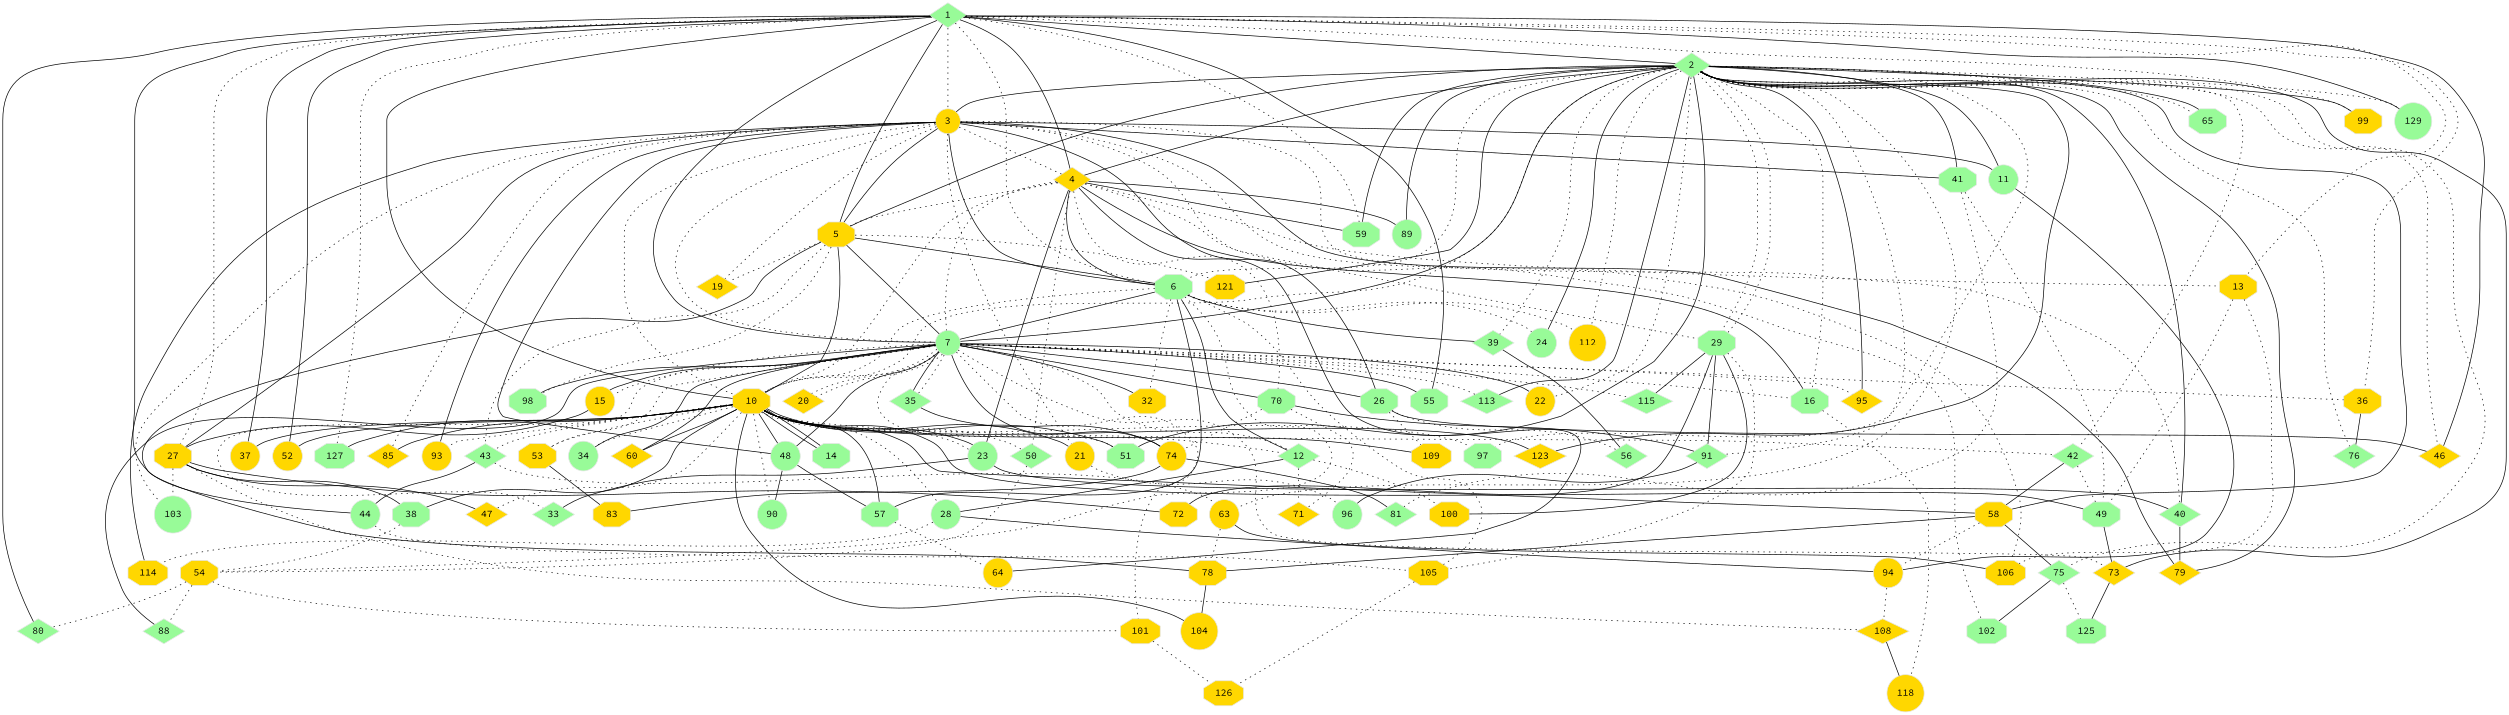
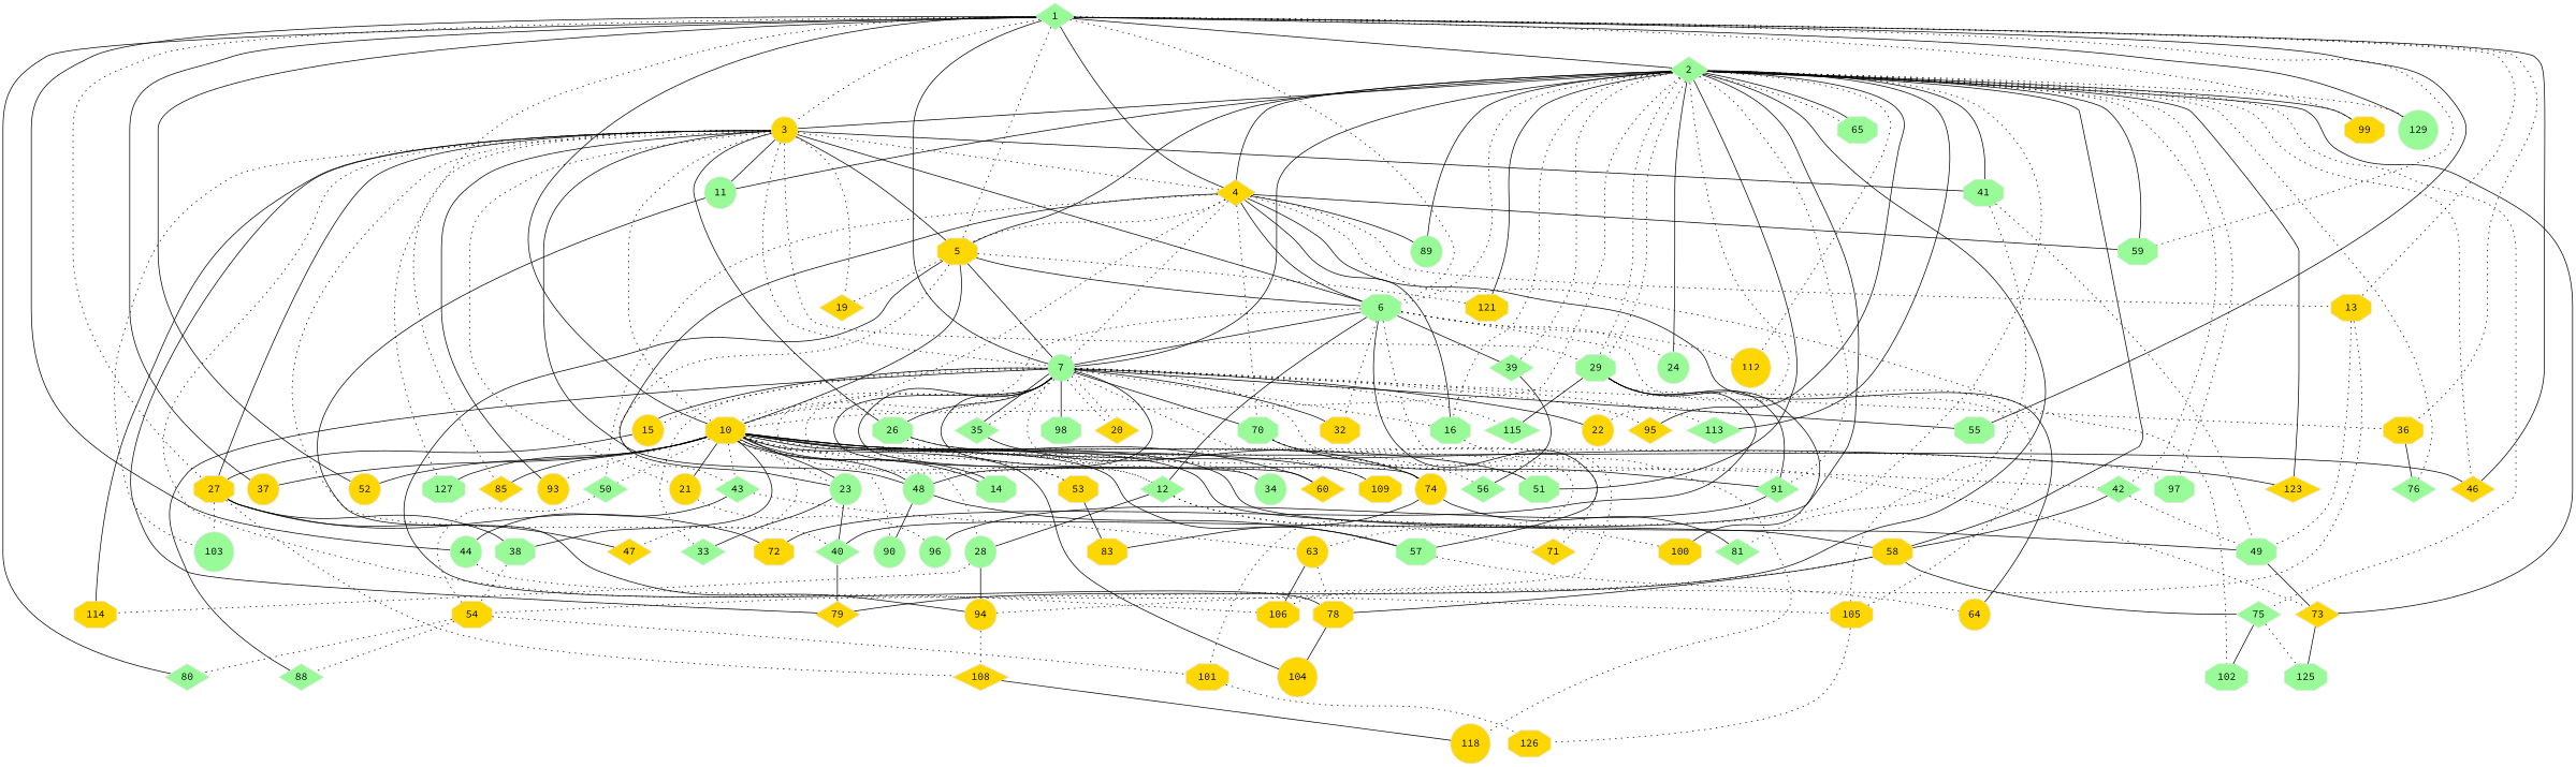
  graph {
    fontname="Source Code Pro"
    node [color=gray90 fillcolor=palegreen fontname="Source Code Pro" shape=octagon style=filled]
    edge [fontname="Source Code Pro" style=solid]
    1 [shape=diamond super="+30"]
    2 [shape=diamond super="+8"]
    3 [fillcolor=gold shape=circle super="+9"]
    4 [fillcolor=gold shape=diamond super="+119"]
    5 [fillcolor=gold super="+120"]
    6 [super="+110"]
    7 [shape=circle super="+25"]
    10 [fillcolor=gold super="+18"]
    13 [fillcolor=gold super="+66"]
    27 [fillcolor=gold super="+44"]
    36 [fillcolor=gold]
    37 [fillcolor=gold shape=circle]
    n13 [label=44 shape=circle]
    46 [fillcolor=gold shape=diamond super="+77"]
    52 [fillcolor=gold shape=circle]
    55
    59 [super="+122"]
    80 [shape=diamond]
    99 [fillcolor=gold]
    127
    129 [shape=circle]
    11 [shape=circle super="+107"]
    16 [super="+86"]
    22 [fillcolor=gold shape=circle]
    24 [shape=circle]
    29 [super="+69"]
    39 [shape=diamond]
    40 [shape=diamond super="+61"]
    41
    42 [shape=diamond super="+124"]
    51 [super="+68"]
    58 [fillcolor=gold super="+67"]
    63 [fillcolor=gold shape=circle super="+111"]
    65
    73 [fillcolor=gold shape=diamond super="+116"]
    75 [shape=diamond super="+84"]
    76 [shape=diamond]
    79 [fillcolor=gold shape=diamond super="+92"]
    89 [shape=circle]
    91 [shape=diamond super="+130"]
    95 [fillcolor=gold shape=diamond]
    97
    112 [fillcolor=gold shape=circle]
    113 [shape=diamond]
    121 [fillcolor=gold]
    123 [fillcolor=gold shape=diamond]
    19 [fillcolor=gold shape=diamond]
    21 [fillcolor=gold shape=circle]
    26
    48 [shape=circle super="+62"]
    85 [fillcolor=gold shape=diamond]
    93 [fillcolor=gold shape=circle]
    103 [shape=circle]
    106 [fillcolor=gold]
    114 [fillcolor=gold]
    23 [shape=circle]
    50 [shape=diamond]
    64 [fillcolor=gold shape=circle]
    70
    102
    43 [shape=diamond]
    78 [fillcolor=gold super="+82"]
    98
    12 [shape=diamond super="+17"]
    32 [fillcolor=gold]
    54 [fillcolor=gold super="+117"]
    57 [super="+128"]
    105 [fillcolor=gold]
    15 [fillcolor=gold shape=circle super="+31"]
    20 [fillcolor=gold shape=diamond]
    33 [shape=diamond]
    34 [shape=circle]
    35 [shape=diamond]
    53 [fillcolor=gold]
    60 [fillcolor=gold shape=diamond]
    74 [fillcolor=gold shape=circle super="+87"]
    88 [shape=diamond]
    101 [fillcolor=gold]
    115 [shape=diamond]
    14
    28 [shape=circle]
    38
    47 [fillcolor=gold shape=diamond]
    49
    90 [shape=circle]
    104 [fillcolor=gold shape=circle]
    109 [fillcolor=gold]
    72 [fillcolor=gold]
    108 [fillcolor=gold shape=diamond]
    94 [fillcolor=gold shape=circle]
    118 [fillcolor=gold shape=circle]
    100 [fillcolor=gold]
    56 [shape=diamond]
    81 [shape=diamond]
    125
    96 [shape=circle]
    71 [fillcolor=gold shape=diamond]
    126 [fillcolor=gold]
    83 [fillcolor=gold]
    1 -- 2 [weight=2]
    1 -- 3 [style=dotted weight=2]
    1 -- 4
-   1 -- 5
+   1 -- 5 [style=dotted]
    1 -- 6 [style=dotted]
    1 -- 7
    1 -- 10 [weight=2]
    1 -- 13 [style=dotted]
    1 -- 27 [style=dotted]
    1 -- 36 [style=dotted]
    1 -- 37
    1 -- n13
    1 -- 46
    1 -- 52
    1 -- 55
    1 -- 59 [style=dotted]
    1 -- 80
    1 -- 99 [style=dotted]
    1 -- 127 [style=dotted]
    1 -- 129
    2 -- 3 [weight=4]
    2 -- 4 [weight=2]
    2 -- 5 [weight=2]
    2 -- 6 [style=dotted weight=2]
    2 -- 7 [weight=2]
    2 -- 10 [style=dotted weight=2]
    2 -- 46 [style=dotted]
    2 -- 59
    2 -- 99
    2 -- 129 [style=dotted]
    2 -- 11
    2 -- 16 [style=dotted]
    2 -- 22 [style=dotted]
    2 -- 24
    2 -- 29 [style=dotted]
    2 -- 29 [style=dotted]
    2 -- 39 [style=dotted]
    2 -- 40
    2 -- 41
    2 -- 42 [style=dotted]
    2 -- 51
    2 -- 58
    2 -- 63 [style=dotted]
    2 -- 65 [style=dotted]
    2 -- 65
    2 -- 73
    2 -- 75 [style=dotted weight=2]
    2 -- 76 [style=dotted]
    2 -- 79
    2 -- 89
    2 -- 91 [style=dotted]
    2 -- 95
    2 -- 97 [style=dotted]
    2 -- 112 [style=dotted]
    2 -- 113
    2 -- 121
    2 -- 123
    3 -- 4 [style=dotted weight=2]
    3 -- 5 [weight=3]
    3 -- 6 [weight=2]
    3 -- 7 [style=dotted weight=2]
    3 -- 10 [style=dotted weight=2]
    3 -- 27
    3 -- 11
    3 -- 29 [style=dotted]
    3 -- 40 [style=dotted]
    3 -- 41
    3 -- 79
    3 -- 19 [style=dotted]
    3 -- 21 [style=dotted]
    3 -- 26
    3 -- 48
    3 -- 85 [style=dotted]
    3 -- 93
    3 -- 103 [style=dotted]
    3 -- 106 [style=dotted]
    3 -- 114
    4 -- 5 [style=dotted]
    4 -- 6
    4 -- 7 [style=dotted]
    4 -- 10 [style=dotted]
    4 -- 13 [style=dotted]
    4 -- 59
    4 -- 16
    4 -- 89
    4 -- 23
    4 -- 50 [style=dotted]
    4 -- 64
    4 -- 70 [style=dotted]
    4 -- 102 [style=dotted]
    5 -- 6
    5 -- 7
    5 -- 10
    5 -- 121 [style=dotted]
    5 -- 19 [style=dotted]
    5 -- 43 [style=dotted]
    5 -- 78
-   5 -- 98 [style=dotted]
    6 -- 7
    6 -- 10 [style=dotted]
    6 -- 24 [style=dotted]
    6 -- 39
    6 -- 112 [style=dotted]
    6 -- 12
    6 -- 32 [style=dotted]
    6 -- 54 [style=dotted]
    6 -- 57
    6 -- 105 [style=dotted]
    7 -- 10 [style=dotted weight=2]
    7 -- 36 [style=dotted]
    7 -- 55
    7 -- 16 [style=dotted]
    7 -- 22
    7 -- 51 [style=dotted]
    7 -- 73 [style=dotted]
    7 -- 95 [style=dotted]
    7 -- 113 [style=dotted]
    7 -- 26
    7 -- 48
    7 -- 70
    7 -- 98
    7 -- 12 [style=dotted]
    7 -- 32
    7 -- 15 [weight=2]
    7 -- 15 [style=dotted]
    7 -- 20 [style=dotted]
    7 -- 20 [style=dotted]
    7 -- 33 [style=dotted]
    7 -- 34
    7 -- 35
    7 -- 35 [style=dotted]
    7 -- 53 [style=dotted]
    7 -- 60
    7 -- 74
    7 -- 88
    7 -- 101 [style=dotted]
    7 -- 115 [style=dotted]
    10 -- 37
    10 -- 52
    10 -- 127
    10 -- 42 [style=dotted]
    10 -- 51
    10 -- 58
    10 -- 97 [style=dotted]
    10 -- 123
    10 -- 21
    10 -- 48
    10 -- 85
    10 -- 93 [style=dotted]
    10 -- 23 [style=dotted]
    10 -- 23
    10 -- 50 [style=dotted]
    10 -- 43 [style=dotted]
    10 -- 12 [style=dotted]
    10 -- 57
    10 -- 34 [style=dotted]
    10 -- 53 [style=dotted]
    10 -- 60
    10 -- 14
    10 -- 14
    10 -- 28 [style=dotted]
    10 -- 38
    10 -- 47 [style=dotted]
    10 -- 49
    10 -- 90 [style=dotted]
    10 -- 104
    10 -- 109
    13 -- 106 [style=dotted]
    13 -- 49 [style=dotted]
    27 -- 103 [style=dotted]
    27 -- 38
    27 -- 47
    27 -- 72
    27 -- 108 [style=dotted]
    36 -- 76
    n13 -- 105 [style=dotted]
    11 -- 94
    16 -- 118 [style=dotted]
    29 -- 91
    29 -- 105 [style=dotted]
    29 -- 115
    29 -- 72
    29 -- 100
    39 -- 56
    40 -- 79
    41 -- 49 [style=dotted]
    41 -- 81 [style=dotted]
    42 -- 58
    42 -- 49 [style=dotted]
    58 -- 75
    58 -- 78
    58 -- 94 [style=dotted]
    63 -- 106
    63 -- 78 [style=dotted]
    73 -- 125
    75 -- 102
    75 -- 125 [style=dotted]
    91 -- 96
    21 -- 96 [style=dotted]
    26 -- 46
    26 -- 109 [style=dotted]
    26 -- 56 [style=dotted]
    48 -- 57
    48 -- 90
    23 -- 40
    23 -- 33
    50 -- 54 [style=dotted]
    70 -- 91
    70 -- 74 [style=dotted]
    70 -- 71 [style=dotted]
    43 -- n13
    43 -- 63 [style=dotted]
    78 -- 104
    12 -- 28
    12 -- 100 [style=dotted]
    12 -- 71 [style=dotted]
    54 -- 80 [style=dotted]
    54 -- 88 [style=dotted]
    54 -- 101 [style=dotted]
    57 -- 64 [style=dotted]
    105 -- 126 [style=dotted]
    15 -- 27
    35 -- 74
    53 -- 83
    74 -- 81
    74 -- 83
    101 -- 126 [style=dotted]
    28 -- 114 [style=dotted]
    28 -- 94
    38 -- 54 [style=dotted]
    49 -- 73
    108 -- 118
    94 -- 108 [style=dotted]
  }
